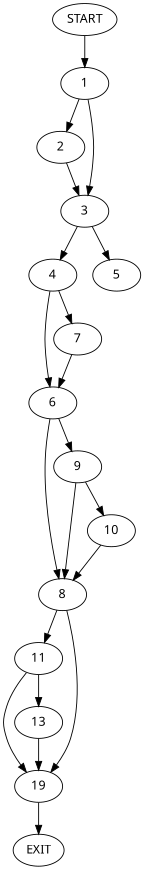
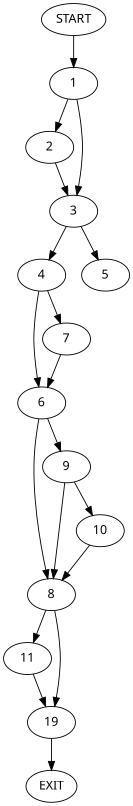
  digraph {
    fontname="Noto Sans"
    node [fontname="Noto Sans"]
    edge [fontname="Noto Sans"]
    n1 [label=START]
    1
    2
    3
    n5 [label=EXIT]
    4
    5
    6
    7
    8
    9
    11
    n13 [label=19]
    10
-   13
    n1 -> 1
    1 -> 2
    1 -> 3
    2 -> 3
    3 -> 4
    3 -> 5
    4 -> 6
    4 -> 7
    6 -> 8
    6 -> 9
    7 -> 6
    8 -> 11
    8 -> n13
    9 -> 8
    9 -> 10
    11 -> n13
-   11 -> 13
    n13 -> n5
    10 -> 8
-   13 -> n13
  }
